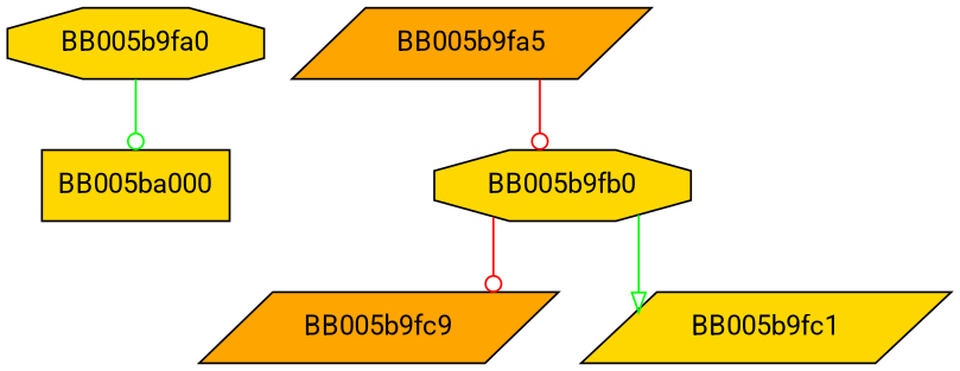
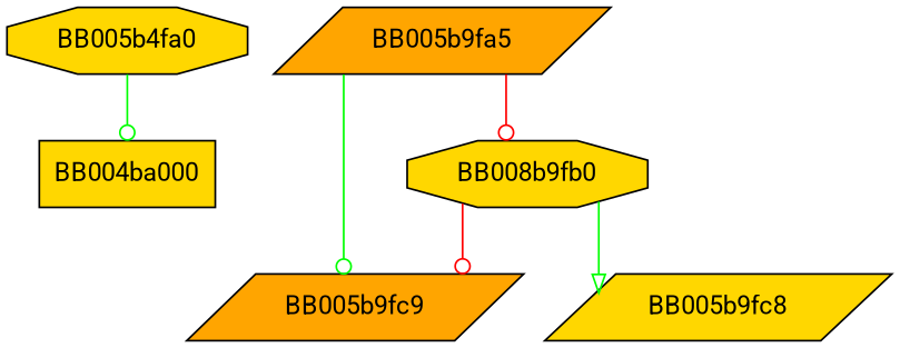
  digraph {
    fontname=Roboto
    splines=ortho
    node [fillcolor=gold fontname=Roboto shape=parallelogram style=filled]
    edge [arrowhead=odot color=green fontname=Roboto]
-   BB005b9fa0 [shape=octagon]
-   BB005ba000 [shape=box]
+   BB005b9fa0 [shape=octagon label=BB005b4fa0]
+   BB005ba000 [shape=box label=BB004ba000]
    BB005b9fa5 [fillcolor=orange]
    n4 [fillcolor=orange label=BB005b9fc9]
-   BB005b9fb0 [shape=octagon]
-   BB005b9fc8 [label=BB005b9fc1]
+   BB005b9fb0 [shape=octagon label=BB008b9fb0]
+   BB005b9fc8
    BB005b9fa0 -> BB005ba000
+   BB005b9fa5 -> n4
    BB005b9fa5 -> BB005b9fb0 [color=red]
    BB005b9fb0 -> n4 [color=red]
    BB005b9fb0 -> BB005b9fc8 [arrowhead=onormal]
  }
